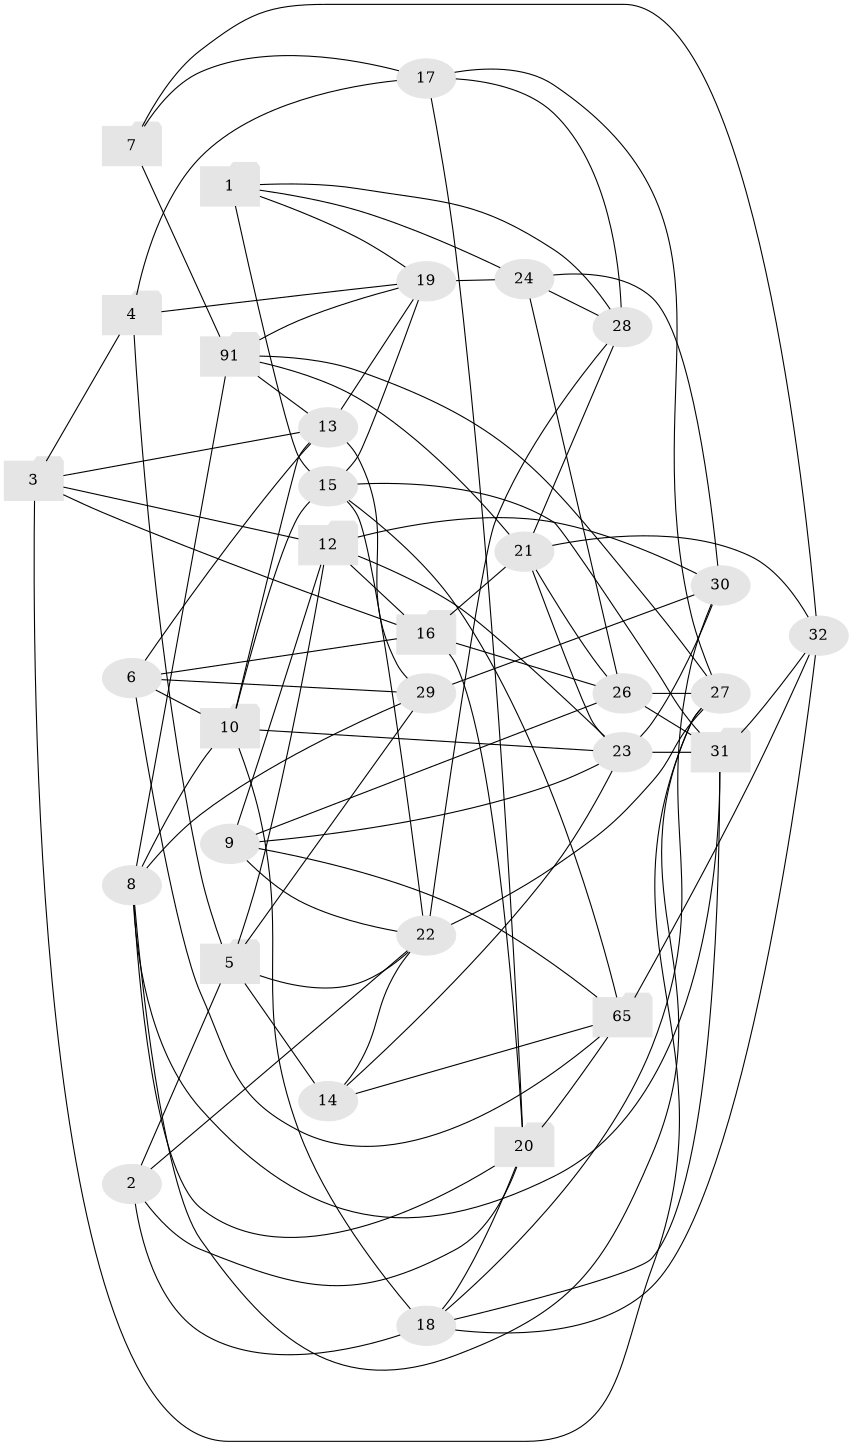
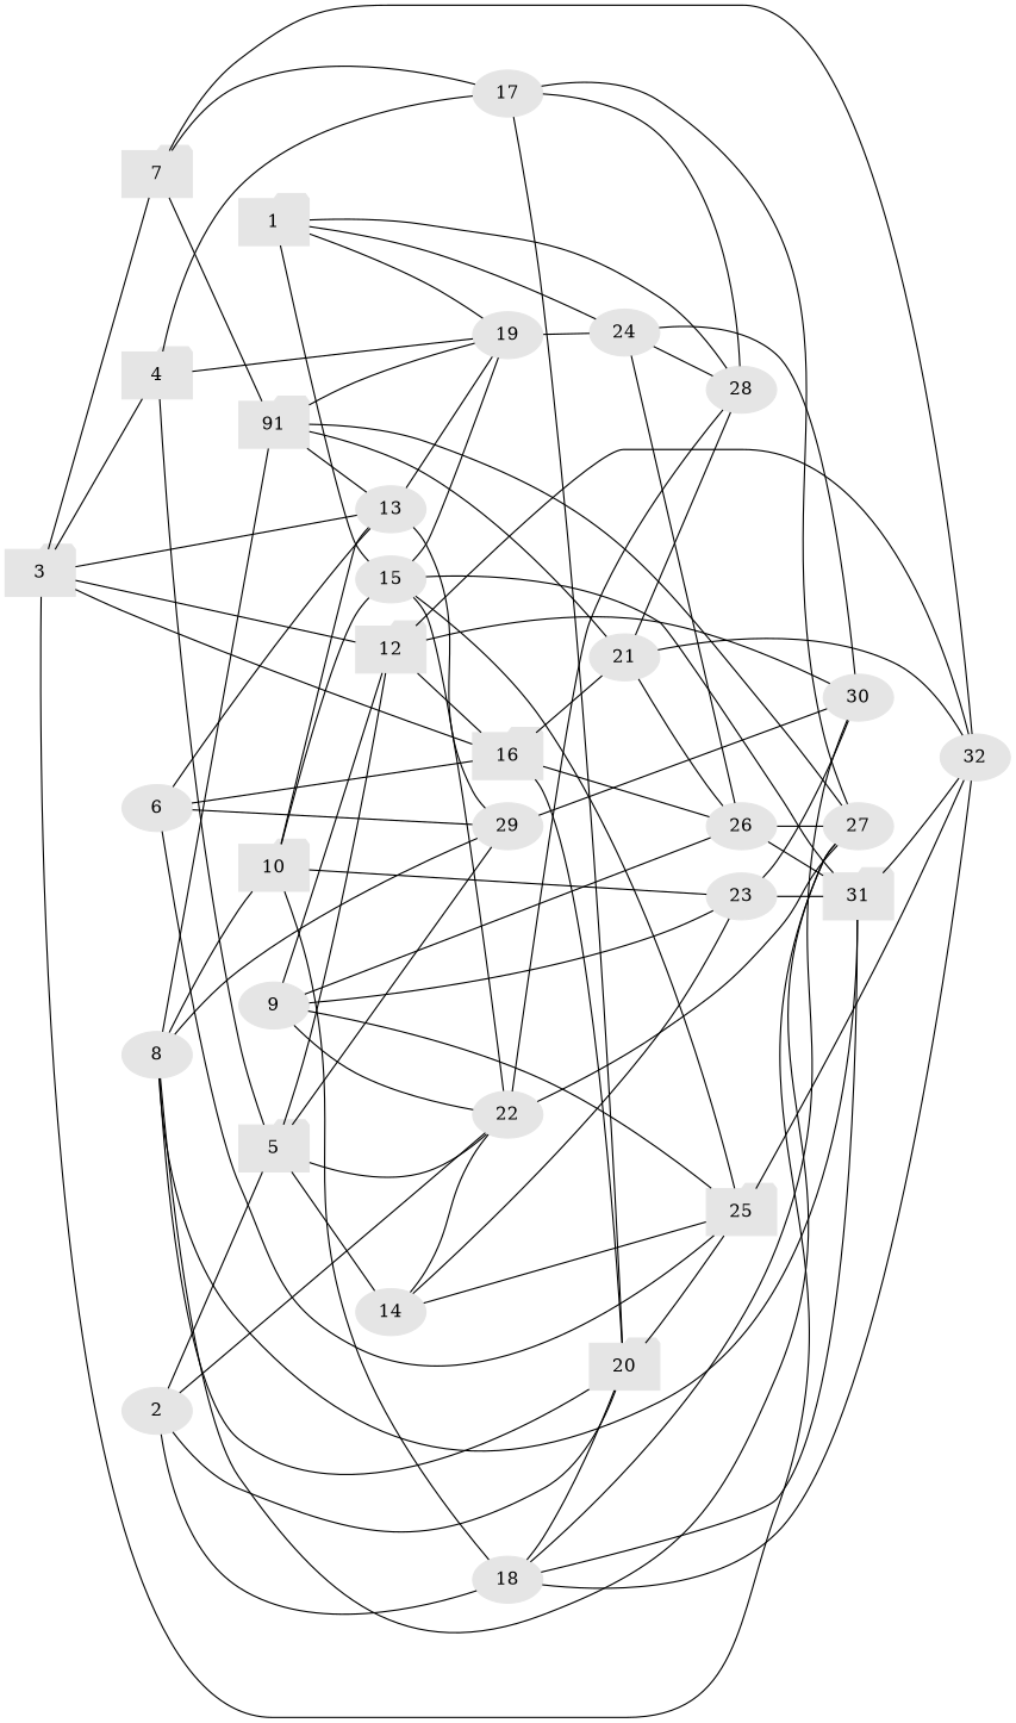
  graph {
    rankdir=LR
    node [color=gray90 shape=ellipse style=filled]
    edge [weight=1.0]
    1 [shape=folder]
    15
    19
    24
    28
    22
-   25 [shape=folder label=65]
+   25 [shape=folder]
    31 [shape=folder]
    26
    30
    5 [shape=folder]
    2
    18
    20 [shape=folder]
    12 [shape=folder]
    14
    29
    32
    27
    3 [shape=folder]
    4 [shape=folder]
    7 [shape=folder]
    13
    16 [shape=folder]
    17
    n26 [label=91 shape=folder]
    21
    23
    6
    10 [shape=folder]
    8
    9
    1 -- 15
    1 -- 19
    1 -- 24
    1 -- 28
    15 -- 19
    15 -- 22
    15 -- 25
    15 -- 31
    19 -- 24
    24 -- 28
    24 -- 26
    24 -- 30 [weight=2.0]
    22 -- 28
    22 -- 27
    25 -- 32
    31 -- 32
    26 -- 31
    26 -- 27
    5 -- 22
    5 -- 12
    5 -- 14
    5 -- 29
    2 -- 22
    2 -- 5
    2 -- 18
    2 -- 20
    18 -- 31
    18 -- 30
    18 -- 20
    18 -- 32
    20 -- 25
    12 -- 30
-   12 -- 23
+   12 -- 32
    12 -- 16
    14 -- 22
    14 -- 25
    14 -- 23
    29 -- 30
    3 -- 12
    3 -- 27
    3 -- 4
+   3 -- 7
    3 -- 13
    3 -- 16
    4 -- 19
    4 -- 5
    4 -- 17
    7 -- 32
    7 -- 17
    7 -- n26
    13 -- 19
    13 -- 29
    16 -- 26
    16 -- 20
    16 -- 21
    17 -- 28 [weight=2.0]
    17 -- 20
    17 -- 27
    n26 -- 19
    n26 -- 27
    n26 -- 13
    n26 -- 21
    21 -- 28
    21 -- 26
    21 -- 32
-   21 -- 23
    23 -- 31
    23 -- 30
    6 -- 25
    6 -- 29 [weight=2.0]
    6 -- 13
    6 -- 16
-   6 -- 10
    10 -- 15
    10 -- 18
    10 -- 13
    10 -- 23
    8 -- 31
    8 -- 20
    8 -- 29
    8 -- 27
    8 -- n26
    8 -- 10
    9 -- 22
    9 -- 25
    9 -- 26
    9 -- 12
    9 -- 23
  }
